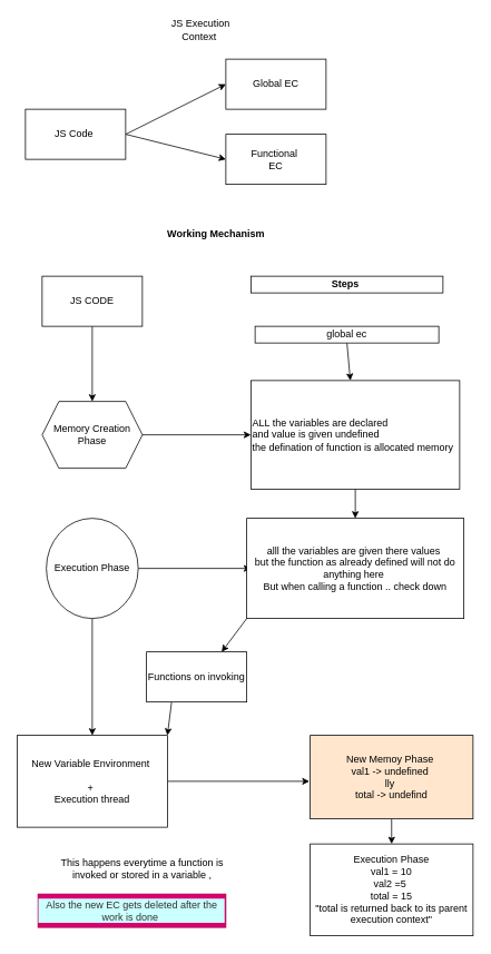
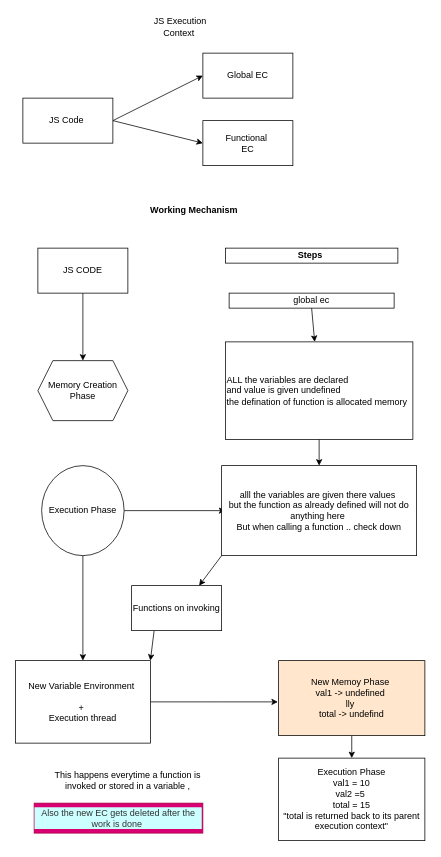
  <mxCell id="0" />
  <mxCell id="1" parent="0" />
  <mxCell id="2" value="JS Execution Context&amp;nbsp;" style="text;strokeColor=none;align=center;fillColor=none;html=1;verticalAlign=middle;whiteSpace=wrap;rounded=0;" vertex="1" parent="1"><mxGeometry x="180" y="20" width="120" height="30" as="geometry" /></mxCell>
  <mxCell id="3" style="edgeStyle=none;html=1;exitX=1;exitY=0.5;exitDx=0;exitDy=0;entryX=0;entryY=0.5;entryDx=0;entryDy=0;" edge="1" parent="1" source="5" target="6"><mxGeometry relative="1" as="geometry" /></mxCell>
  <mxCell id="4" style="edgeStyle=none;html=1;exitX=1;exitY=0.5;exitDx=0;exitDy=0;entryX=0;entryY=0.5;entryDx=0;entryDy=0;" edge="1" parent="1" source="5" target="7"><mxGeometry relative="1" as="geometry" /></mxCell>
  <mxCell id="5" value="JS Code&amp;nbsp;" style="whiteSpace=wrap;html=1;" vertex="1" parent="1"><mxGeometry x="30" y="130" width="120" height="60" as="geometry" /></mxCell>
  <mxCell id="6" value="Global EC" style="whiteSpace=wrap;html=1;" vertex="1" parent="1"><mxGeometry x="270" y="70" width="120" height="60" as="geometry" /></mxCell>
  <mxCell id="7" value="Functional&amp;nbsp;&lt;br&gt;EC" style="whiteSpace=wrap;html=1;" vertex="1" parent="1"><mxGeometry x="270" y="160" width="120" height="60" as="geometry" /></mxCell>
  <mxCell id="8" value="&lt;b&gt;Working Mechanism&amp;nbsp;&lt;/b&gt;" style="text;strokeColor=none;align=center;fillColor=none;html=1;verticalAlign=middle;whiteSpace=wrap;rounded=0;" vertex="1" parent="1"><mxGeometry x="100" y="260" width="320" height="40" as="geometry" /></mxCell>
  <mxCell id="9" value="" style="edgeStyle=none;html=1;" edge="1" parent="1" source="10" target="12"><mxGeometry relative="1" as="geometry" /></mxCell>
  <mxCell id="10" value="JS CODE" style="whiteSpace=wrap;html=1;" vertex="1" parent="1"><mxGeometry x="50" y="330" width="120" height="60" as="geometry" /></mxCell>
- <mxCell id="11" value="" style="edgeStyle=none;html=1;" edge="1" parent="1" source="12" target="18"><mxGeometry relative="1" as="geometry" /></mxCell>
  <mxCell id="12" value="Memory Creation Phase" style="shape=hexagon;perimeter=hexagonPerimeter2;whiteSpace=wrap;html=1;fixedSize=1;" vertex="1" parent="1"><mxGeometry x="50" y="480" width="120" height="80" as="geometry" /></mxCell>
  <mxCell id="13" style="edgeStyle=none;html=1;exitX=1;exitY=0.5;exitDx=0;exitDy=0;" edge="1" parent="1" source="15"><mxGeometry relative="1" as="geometry"><mxPoint x="300" y="680" as="targetPoint" /></mxGeometry></mxCell>
  <mxCell id="14" style="edgeStyle=none;html=1;exitX=0.5;exitY=1;exitDx=0;exitDy=0;entryX=0.5;entryY=0;entryDx=0;entryDy=0;" edge="1" parent="1" source="15" target="26"><mxGeometry relative="1" as="geometry"><mxPoint x="110" y="850" as="targetPoint" /></mxGeometry></mxCell>
  <mxCell id="15" value="Execution Phase" style="ellipse;whiteSpace=wrap;html=1;" vertex="1" parent="1"><mxGeometry x="55" y="620" width="110" height="120" as="geometry" /></mxCell>
  <mxCell id="16" value="&lt;b&gt;Steps&amp;nbsp;&lt;/b&gt;" style="whiteSpace=wrap;html=1;" vertex="1" parent="1"><mxGeometry x="300" y="330" width="230" height="20" as="geometry" /></mxCell>
  <mxCell id="17" style="edgeStyle=none;html=1;exitX=0.5;exitY=1;exitDx=0;exitDy=0;entryX=0.5;entryY=0;entryDx=0;entryDy=0;" edge="1" parent="1" source="18" target="22"><mxGeometry relative="1" as="geometry" /></mxCell>
  <mxCell id="18" value="&lt;div style=&quot;&quot;&gt;&lt;span style=&quot;background-color: initial;&quot;&gt;ALL the variables are declared&lt;/span&gt;&lt;/div&gt;&lt;div style=&quot;&quot;&gt;&lt;span style=&quot;background-color: initial;&quot;&gt;and value is given undefined&amp;nbsp;&lt;/span&gt;&lt;/div&gt;&lt;div style=&quot;&quot;&gt;&lt;span style=&quot;background-color: initial;&quot;&gt;the defination of function is allocated memory&lt;/span&gt;&lt;/div&gt;" style="whiteSpace=wrap;html=1;align=left;" vertex="1" parent="1"><mxGeometry x="300" y="455" width="250" height="130" as="geometry" /></mxCell>
  <mxCell id="19" style="edgeStyle=none;html=1;exitX=0.5;exitY=1;exitDx=0;exitDy=0;" edge="1" parent="1" source="20" target="18"><mxGeometry relative="1" as="geometry" /></mxCell>
  <mxCell id="20" value="global ec" style="whiteSpace=wrap;html=1;" vertex="1" parent="1"><mxGeometry x="305" y="390" width="220" height="20" as="geometry" /></mxCell>
  <mxCell id="21" style="edgeStyle=none;html=1;exitX=0;exitY=1;exitDx=0;exitDy=0;entryX=0.75;entryY=0;entryDx=0;entryDy=0;" edge="1" parent="1" source="22" target="24"><mxGeometry relative="1" as="geometry" /></mxCell>
  <mxCell id="22" value="alll the variables are given there values&amp;nbsp;&lt;br&gt;but the function as already defined will not do anything here&amp;nbsp;&lt;br&gt;But when calling a function .. check down" style="whiteSpace=wrap;html=1;" vertex="1" parent="1"><mxGeometry x="295" y="620" width="260" height="120" as="geometry" /></mxCell>
  <mxCell id="23" style="edgeStyle=none;html=1;exitX=0.25;exitY=1;exitDx=0;exitDy=0;entryX=1;entryY=0;entryDx=0;entryDy=0;" edge="1" parent="1" source="24" target="26"><mxGeometry relative="1" as="geometry" /></mxCell>
  <mxCell id="24" value="Functions on invoking&lt;br&gt;" style="whiteSpace=wrap;html=1;" vertex="1" parent="1"><mxGeometry x="175" y="780" width="120" height="60" as="geometry" /></mxCell>
  <mxCell id="25" style="edgeStyle=none;html=1;exitX=1;exitY=0.5;exitDx=0;exitDy=0;" edge="1" parent="1" source="26"><mxGeometry relative="1" as="geometry"><mxPoint x="370" y="935" as="targetPoint" /><Array as="points"><mxPoint x="280" y="935" /></Array></mxGeometry></mxCell>
  <mxCell id="26" value="New Variable Environment&amp;nbsp;&lt;br&gt;&lt;br&gt;+&amp;nbsp;&lt;br&gt;Execution thread" style="whiteSpace=wrap;html=1;" vertex="1" parent="1"><mxGeometry x="20" y="880" width="180" height="110" as="geometry" /></mxCell>
  <mxCell id="27" value="" style="edgeStyle=none;html=1;" edge="1" parent="1" source="28" target="29"><mxGeometry relative="1" as="geometry" /></mxCell>
  <mxCell id="28" value="New Memoy Phase&amp;nbsp;&lt;br&gt;val1 -&amp;gt; undefined&amp;nbsp;&lt;br&gt;lly&amp;nbsp;&lt;br&gt;total -&amp;gt; undefind" style="whiteSpace=wrap;html=1;fillColor=#ffe6cc;" vertex="1" parent="1"><mxGeometry x="371" y="880" width="195" height="100" as="geometry" /></mxCell>
  <mxCell id="29" value="Execution Phase&lt;br&gt;val1 = 10&lt;br&gt;val2 =5&amp;nbsp;&lt;br&gt;total = 15&lt;br&gt;&quot;total is returned back to its parent execution context&quot;" style="whiteSpace=wrap;html=1;" vertex="1" parent="1"><mxGeometry x="371" y="1010" width="195" height="110" as="geometry" /></mxCell>
  <mxCell id="30" value="This happens everytime a function is invoked or stored in a variable ,&lt;br&gt;" style="text;strokeColor=none;align=center;fillColor=none;html=1;verticalAlign=middle;whiteSpace=wrap;rounded=0;" vertex="1" parent="1"><mxGeometry x="55" y="1020" width="230" height="40" as="geometry" /></mxCell>
  <mxCell id="31" value="Also the new EC gets deleted after the work is done&amp;nbsp;" style="whiteSpace=wrap;html=1;fillColor=#d80073;fontColor=#303030;strokeColor=#A50040;labelBackgroundColor=#CCFFFF;labelBorderColor=none;" vertex="1" parent="1"><mxGeometry x="45" y="1070" width="225" height="40" as="geometry" /></mxCell>
